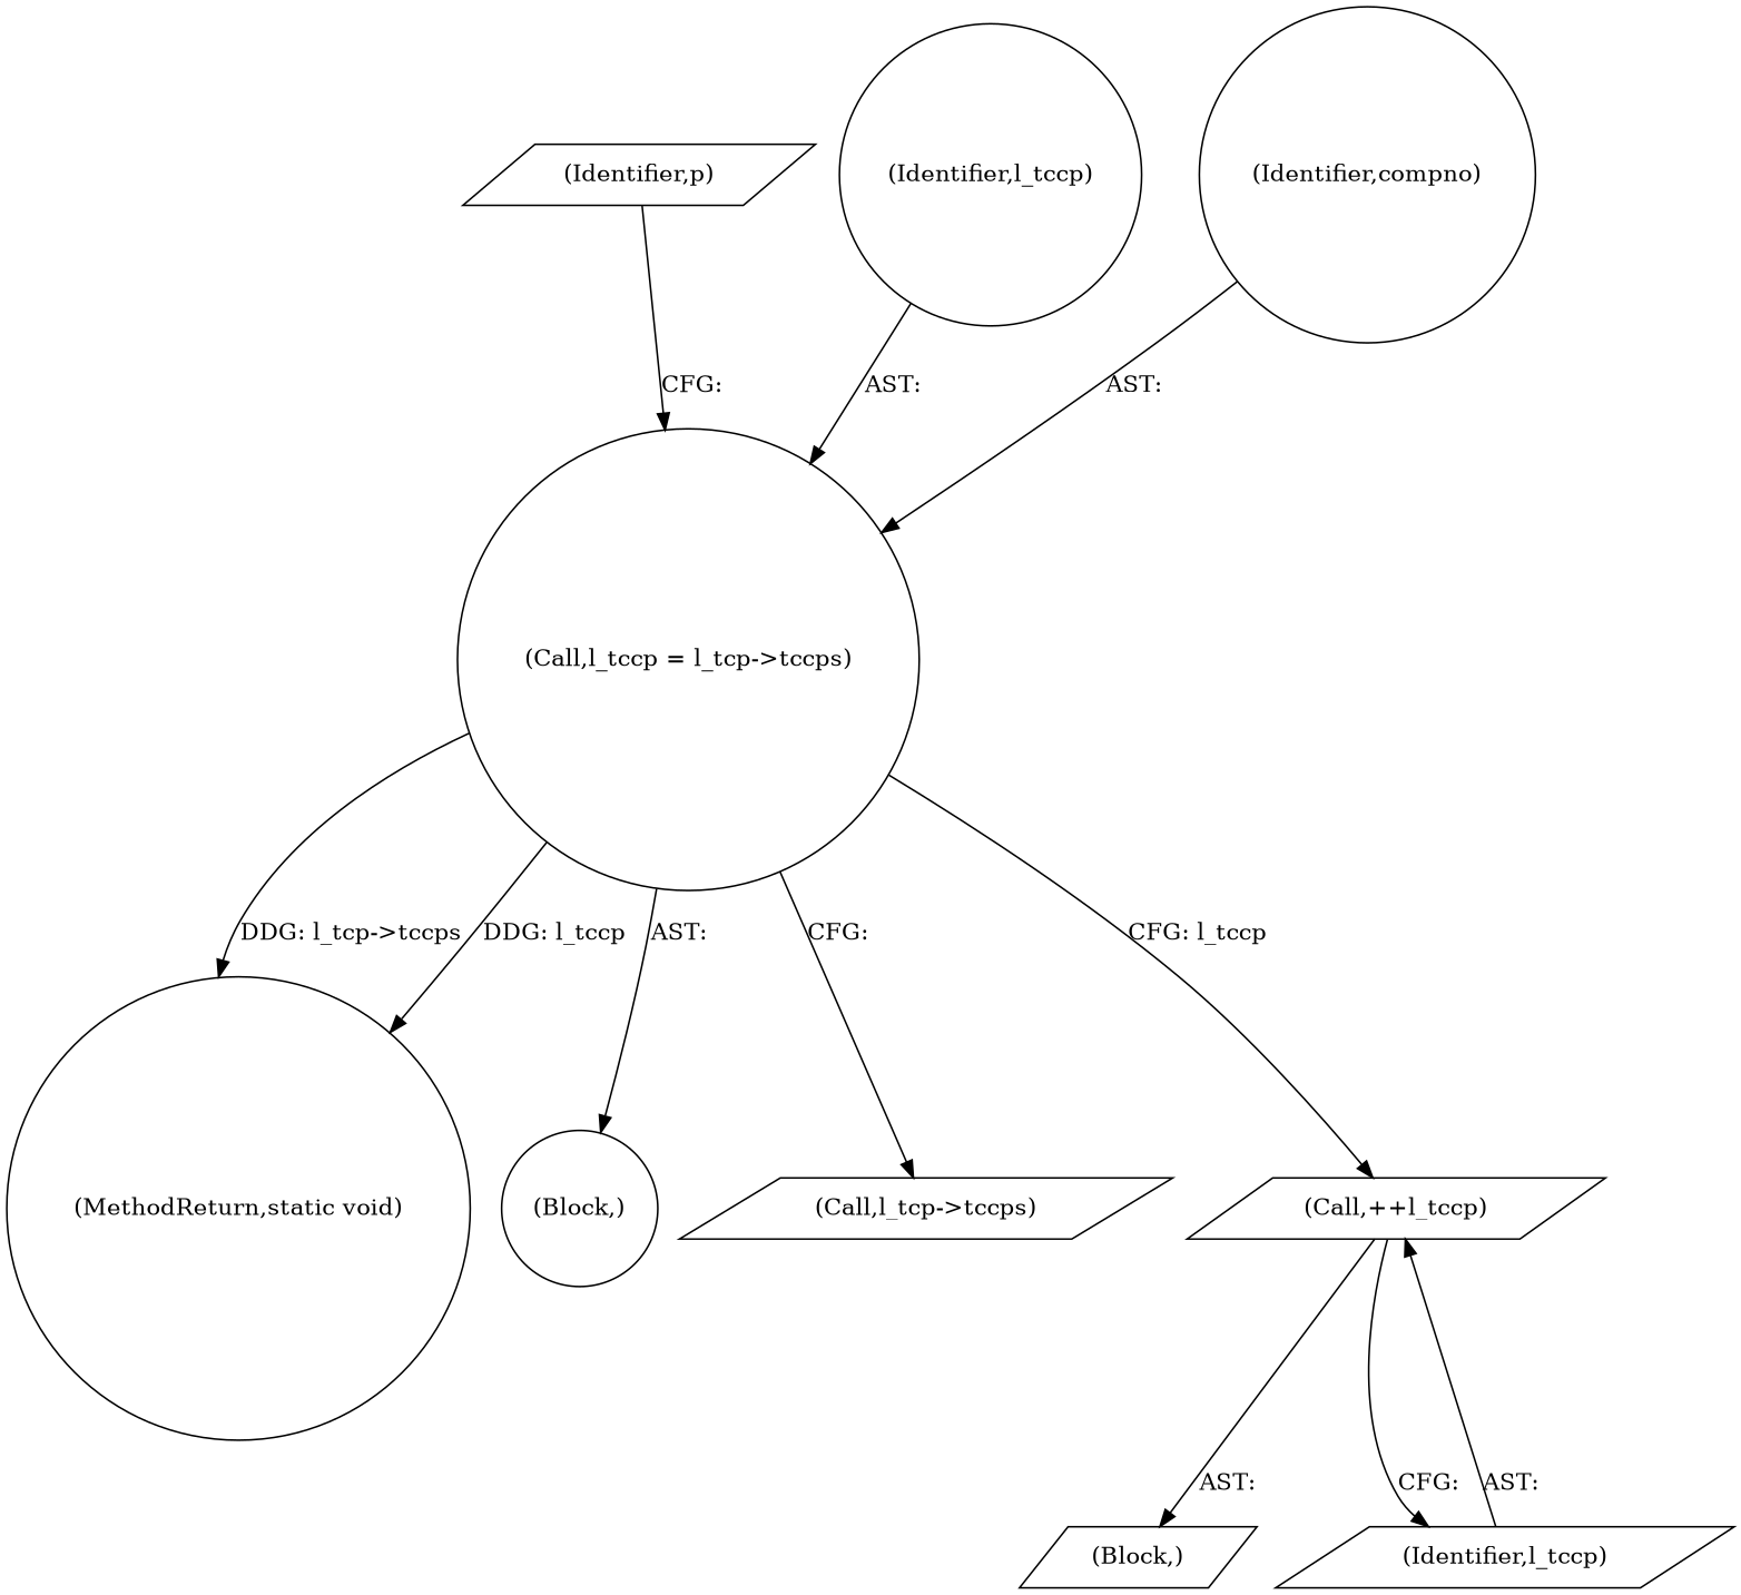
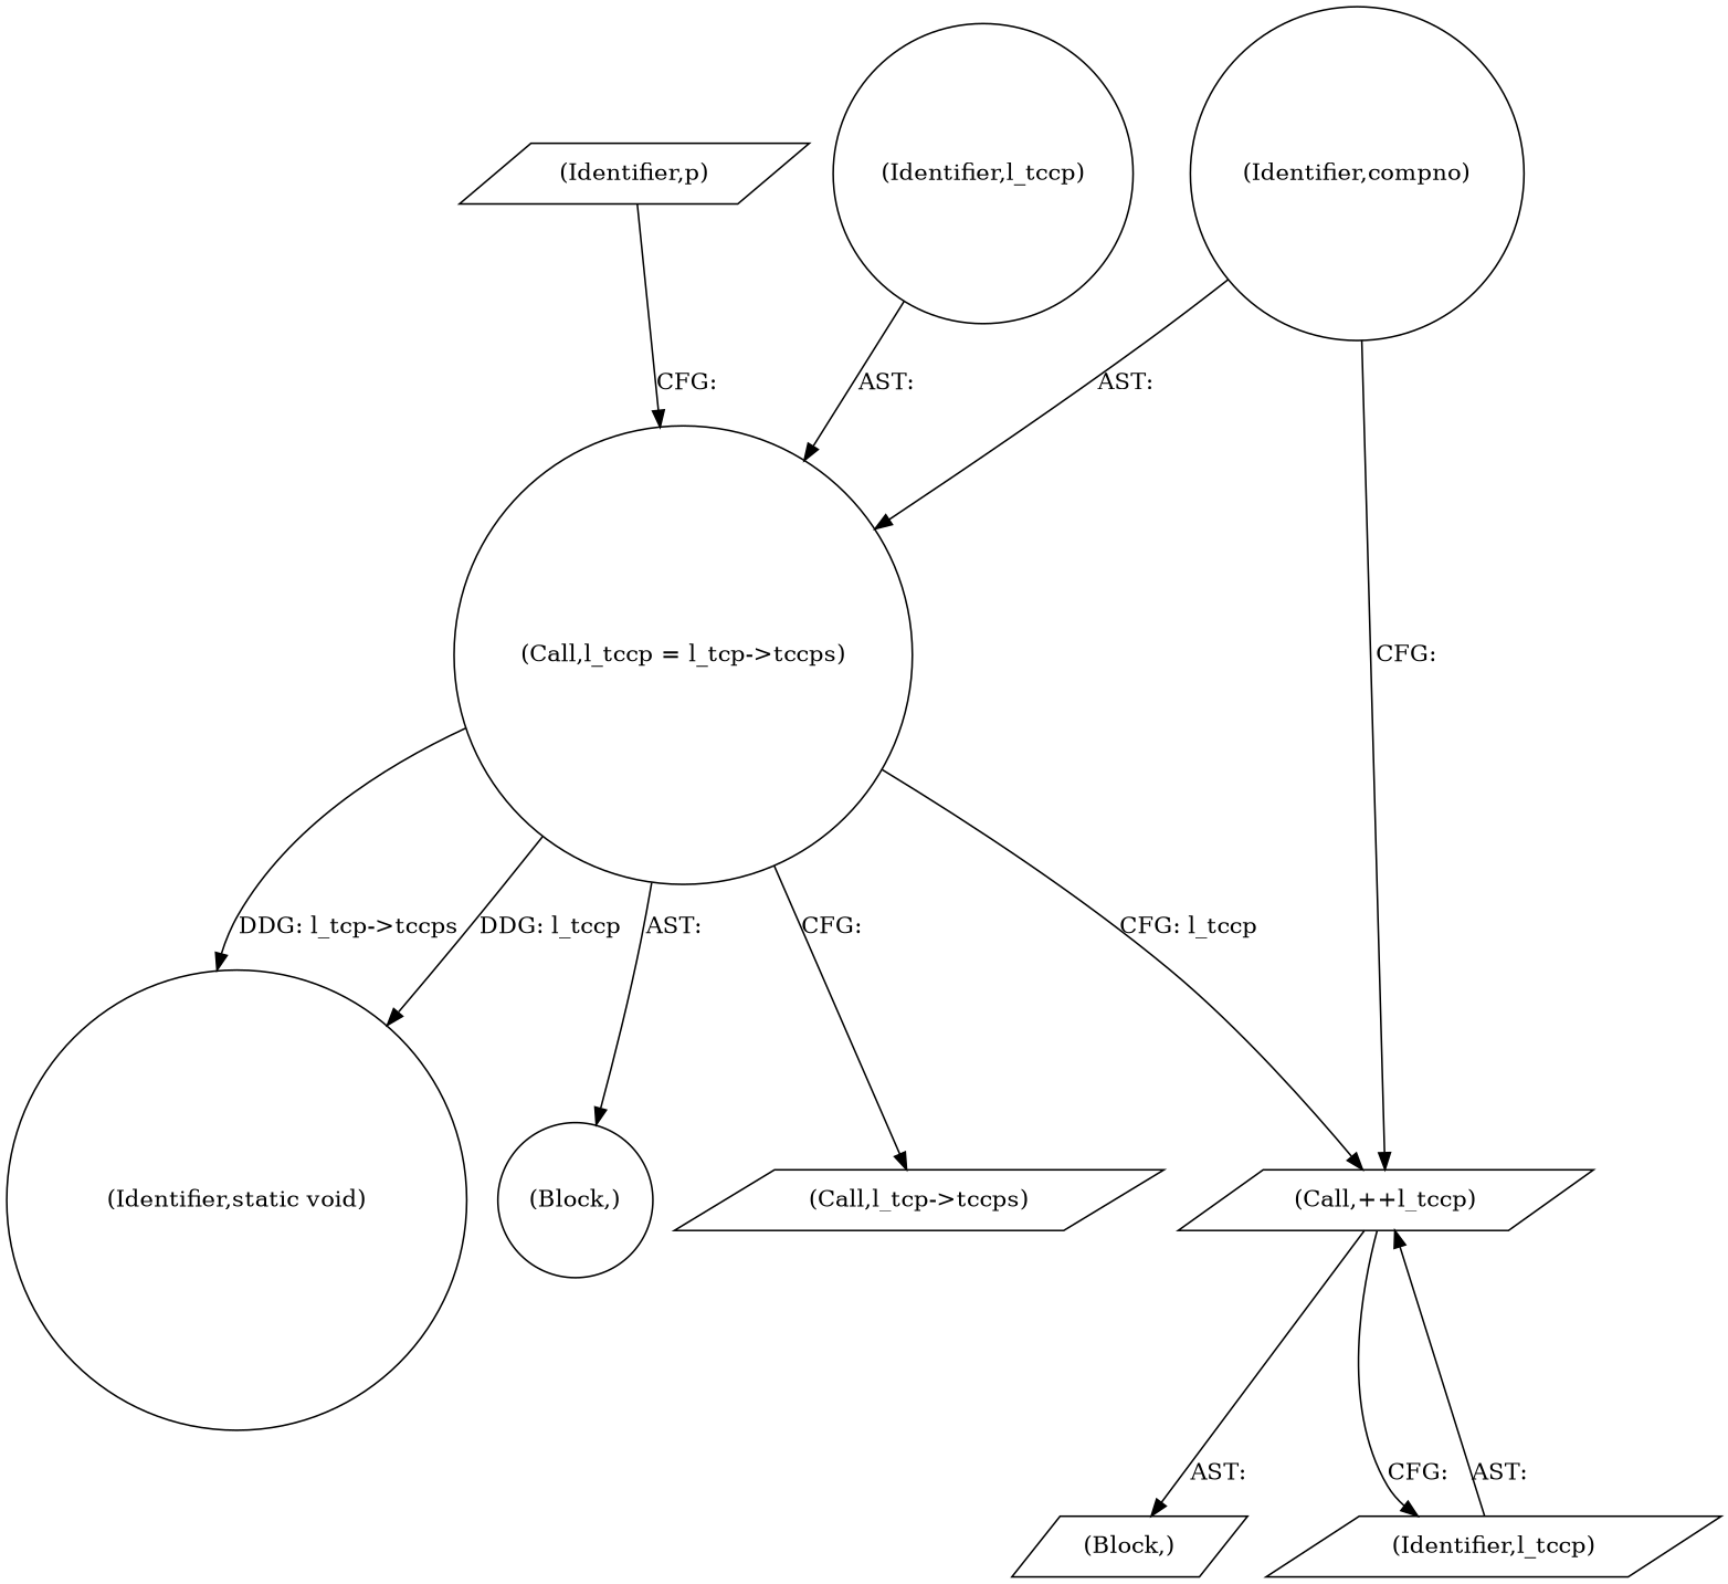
  digraph {
    node [shape=parallelogram]
    n1 [label="(Call,++l_tccp)"]
    n2 [label="(Block,)"]
    n3 [label="(Identifier,l_tccp)"]
-   n4 [label="(MethodReturn,static void)" shape=circle]
+   n4 [label="(Identifier,static void)" shape=circle]
    n5 [label="(Call,l_tccp = l_tcp->tccps)" shape=circle]
    n6 [label="(Block,)" shape=circle]
    n7 [label="(Call,l_tcp->tccps)"]
    n8 [label="(Identifier,p)"]
    n9 [label="(Identifier,l_tccp)" shape=circle]
    n10 [label="(Identifier,compno)" shape=circle]
    n1 -> n2 [label="AST: "]
    n1 -> n3 [label="CFG: "]
    n3 -> n1 [label="AST: "]
    n5 -> n1 [label="CFG: l_tccp"]
    n5 -> n4 [label="DDG: l_tcp->tccps"]
    n5 -> n4 [label="DDG: l_tccp"]
    n5 -> n6 [label="AST: "]
    n5 -> n7 [label="CFG: "]
    n8 -> n5 [label="CFG: "]
    n9 -> n5 [label="AST: "]
+   n10 -> n1 [label="CFG: "]
    n10 -> n5 [label="AST: "]
  }
